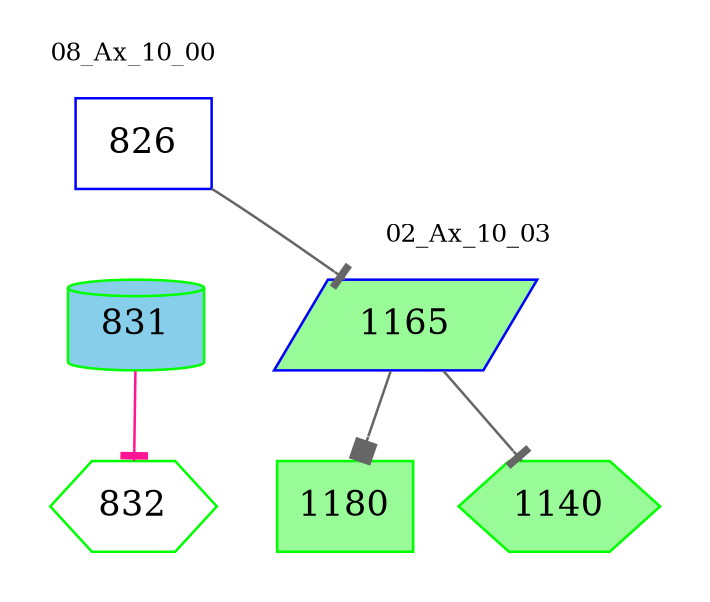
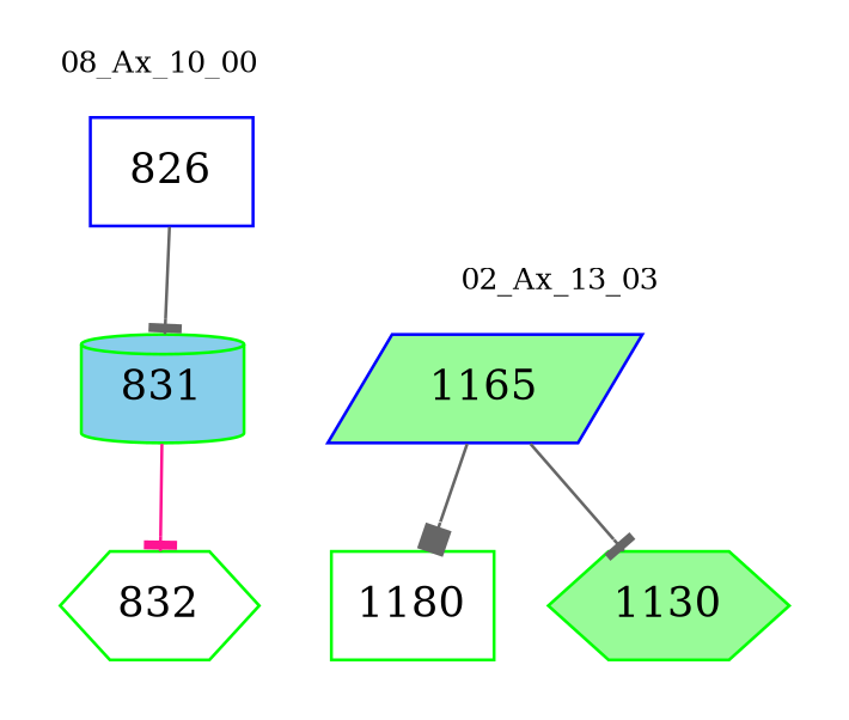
  digraph {
    node [color=green fillcolor=palegreen shape=box style=filled]
    edge [arrowhead=tee color=gray40]
    n1 [color=blue fillcolor=white label=826]
    n2 [fillcolor=skyblue label=831 shape=cylinder]
    n3 [fillcolor=white label=832 shape=hexagon]
    n4 [color=blue label=1165 shape=parallelogram]
-   n5 [label=1180]
-   n6 [label=1140 shape=hexagon]
+   n5 [fillcolor=white label=1180]
+   n6 [label=1130 shape=hexagon]
    subgraph cluster_1 {
      color=white
      fontsize=10
      label="08_Ax_10_00"
      n1
      n2
      n3
    }
    subgraph cluster_2 {
      color=white
      fontsize=10
-     label="02_Ax_10_03"
+     label="02_Ax_13_03"
      n4
      n5
      n6
    }
-   n1 -> n4
+   n1 -> n2
    n2 -> n3 [color=deeppink]
    n4 -> n5 [arrowhead=box]
    n4 -> n6
  }
